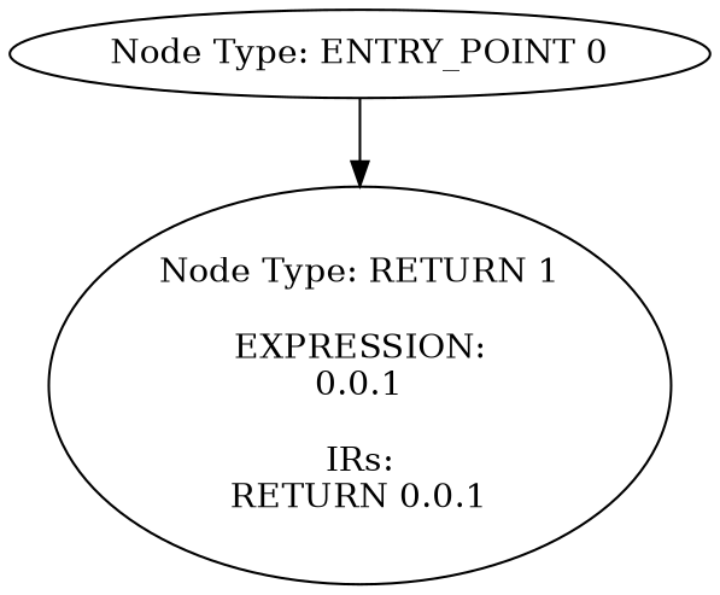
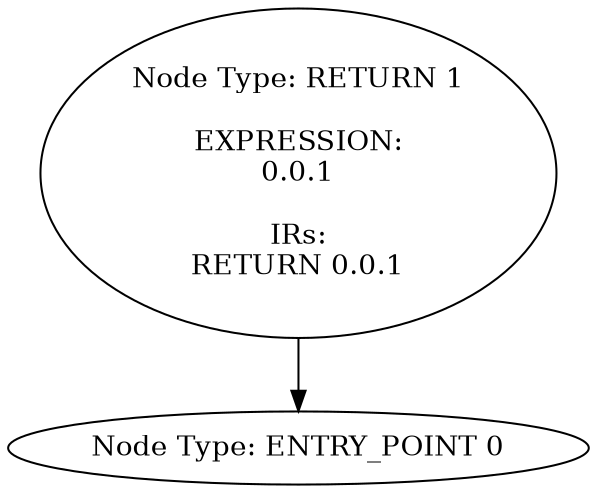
  digraph {
    n1 [label="Node Type: ENTRY_POINT 0\n"]
    n2 [label="Node Type: RETURN 1\n\nEXPRESSION:\n0.0.1\n\nIRs:\nRETURN 0.0.1"]
-   n1 -> n2
+   n2 -> n1
  }
